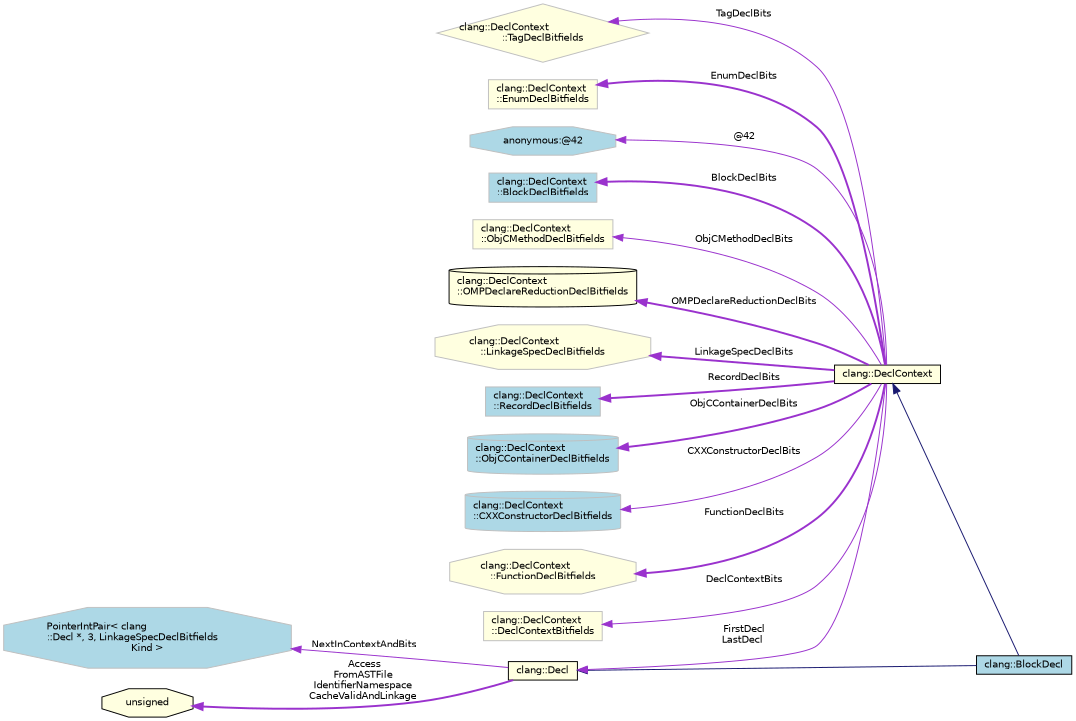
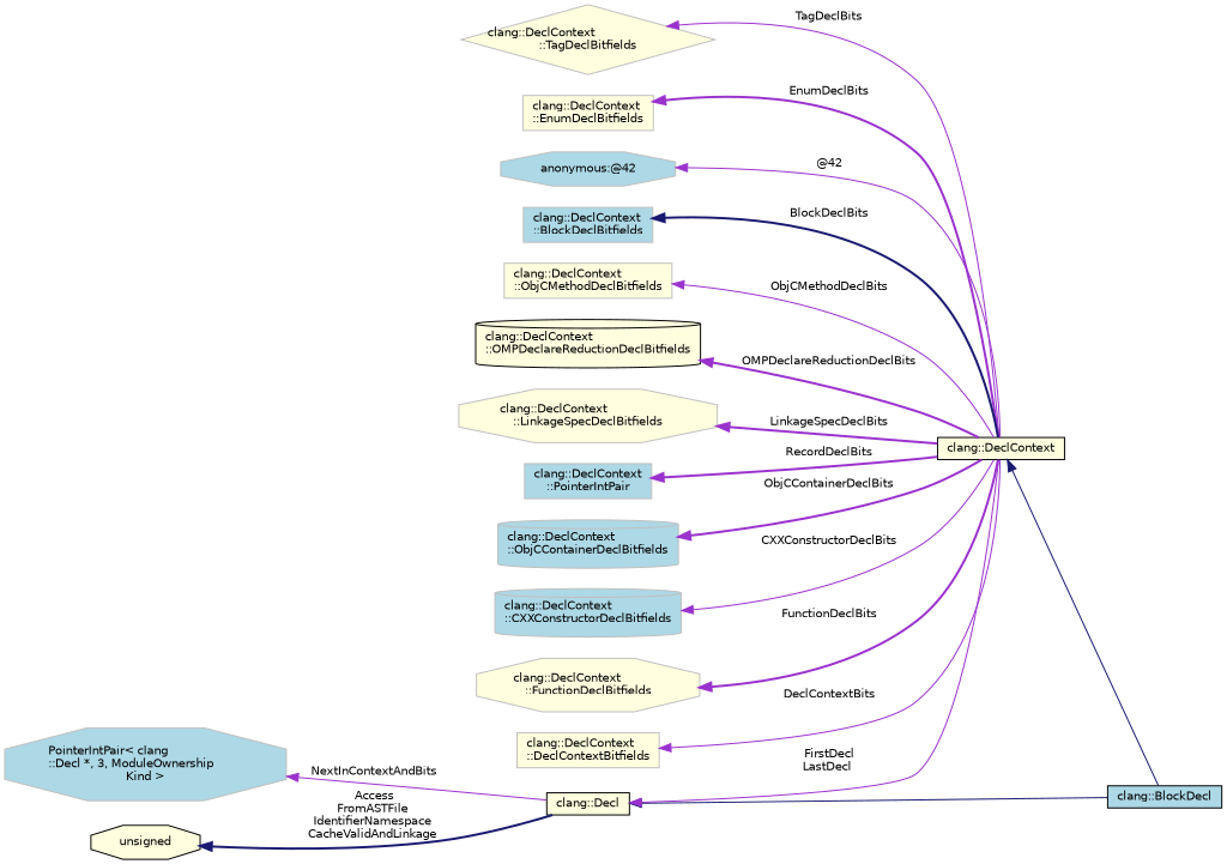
  digraph {
    rankdir=LR
    node [color=grey75 fillcolor=lightyellow fontname=Helvetica fontsize=10 shape=box style=filled]
    edge [color=darkorchid3 dir=back fontname=Helvetica fontsize=10 labelfontname=Helvetica labelfontsize=10 style=solid]
    n1 [color=black fillcolor=lightblue fontcolor=black height=0.2 label="clang::BlockDecl" width=0.4]
    n2 [color=black height=0.2 label="clang::Decl" width=0.4]
    n3 [color=black height=0.2 label="clang::DeclContext" width=0.4]
-   n4 [fillcolor=lightblue height=0.2 label="PointerIntPair\< clang\l::Decl *, 3, LinkageSpecDeclBitfields\lKind \>" shape=octagon width=0.4]
+   n4 [fillcolor=lightblue height=0.2 label="PointerIntPair\< clang\l::Decl *, 3, ModuleOwnership\lKind \>" shape=octagon width=0.4]
    n5 [color=black height=0.2 label=unsigned shape=octagon width=0.4]
    n6 [height=0.2 label="clang::DeclContext\l::TagDeclBitfields" shape=diamond width=0.4]
    n7 [height=0.2 label="clang::DeclContext\l::EnumDeclBitfields" width=0.4]
    n8 [fillcolor=lightblue height=0.2 label="anonymous:@42" shape=octagon width=0.4]
    n9 [fillcolor=lightblue height=0.2 label="clang::DeclContext\l::BlockDeclBitfields" width=0.4]
    n10 [height=0.2 label="clang::DeclContext\l::ObjCMethodDeclBitfields" width=0.4]
    n11 [color=black height=0.2 label="clang::DeclContext\l::OMPDeclareReductionDeclBitfields" shape=cylinder width=0.4]
    n12 [height=0.2 label="clang::DeclContext\l::LinkageSpecDeclBitfields" shape=octagon width=0.4]
-   n13 [fillcolor=lightblue height=0.2 label="clang::DeclContext\l::RecordDeclBitfields" width=0.4]
+   n13 [fillcolor=lightblue height=0.2 label="clang::DeclContext\l::PointerIntPair" width=0.4]
    n14 [fillcolor=lightblue height=0.2 label="clang::DeclContext\l::ObjCContainerDeclBitfields" shape=cylinder width=0.4]
    n15 [fillcolor=lightblue height=0.2 label="clang::DeclContext\l::CXXConstructorDeclBitfields" shape=cylinder width=0.4]
    n16 [height=0.2 label="clang::DeclContext\l::FunctionDeclBitfields" shape=octagon width=0.4]
    n17 [height=0.2 label="clang::DeclContext\l::DeclContextBitfields" width=0.4]
    n2 -> n1 [color=midnightblue]
    n2 -> n3 [label=" FirstDecl\nLastDecl"]
    n3 -> n1 [color=midnightblue]
    n4 -> n2 [label=" NextInContextAndBits"]
-   n5 -> n2 [label=" Access\nFromASTFile\nIdentifierNamespace\nCacheValidAndLinkage" style=bold]
+   n5 -> n2 [color=midnightblue label=" Access\nFromASTFile\nIdentifierNamespace\nCacheValidAndLinkage" style=bold]
    n6 -> n3 [label=" TagDeclBits"]
    n7 -> n3 [label=" EnumDeclBits" style=bold]
    n8 -> n3 [label=" @42"]
-   n9 -> n3 [label=" BlockDeclBits" style=bold]
+   n9 -> n3 [color=midnightblue label=" BlockDeclBits" style=bold]
    n10 -> n3 [label=" ObjCMethodDeclBits"]
    n11 -> n3 [label=" OMPDeclareReductionDeclBits" style=bold]
    n12 -> n3 [label=" LinkageSpecDeclBits" style=bold]
    n13 -> n3 [label=" RecordDeclBits" style=bold]
    n14 -> n3 [label=" ObjCContainerDeclBits" style=bold]
    n15 -> n3 [label=" CXXConstructorDeclBits"]
    n16 -> n3 [label=" FunctionDeclBits" style=bold]
    n17 -> n3 [label=" DeclContextBits"]
  }
